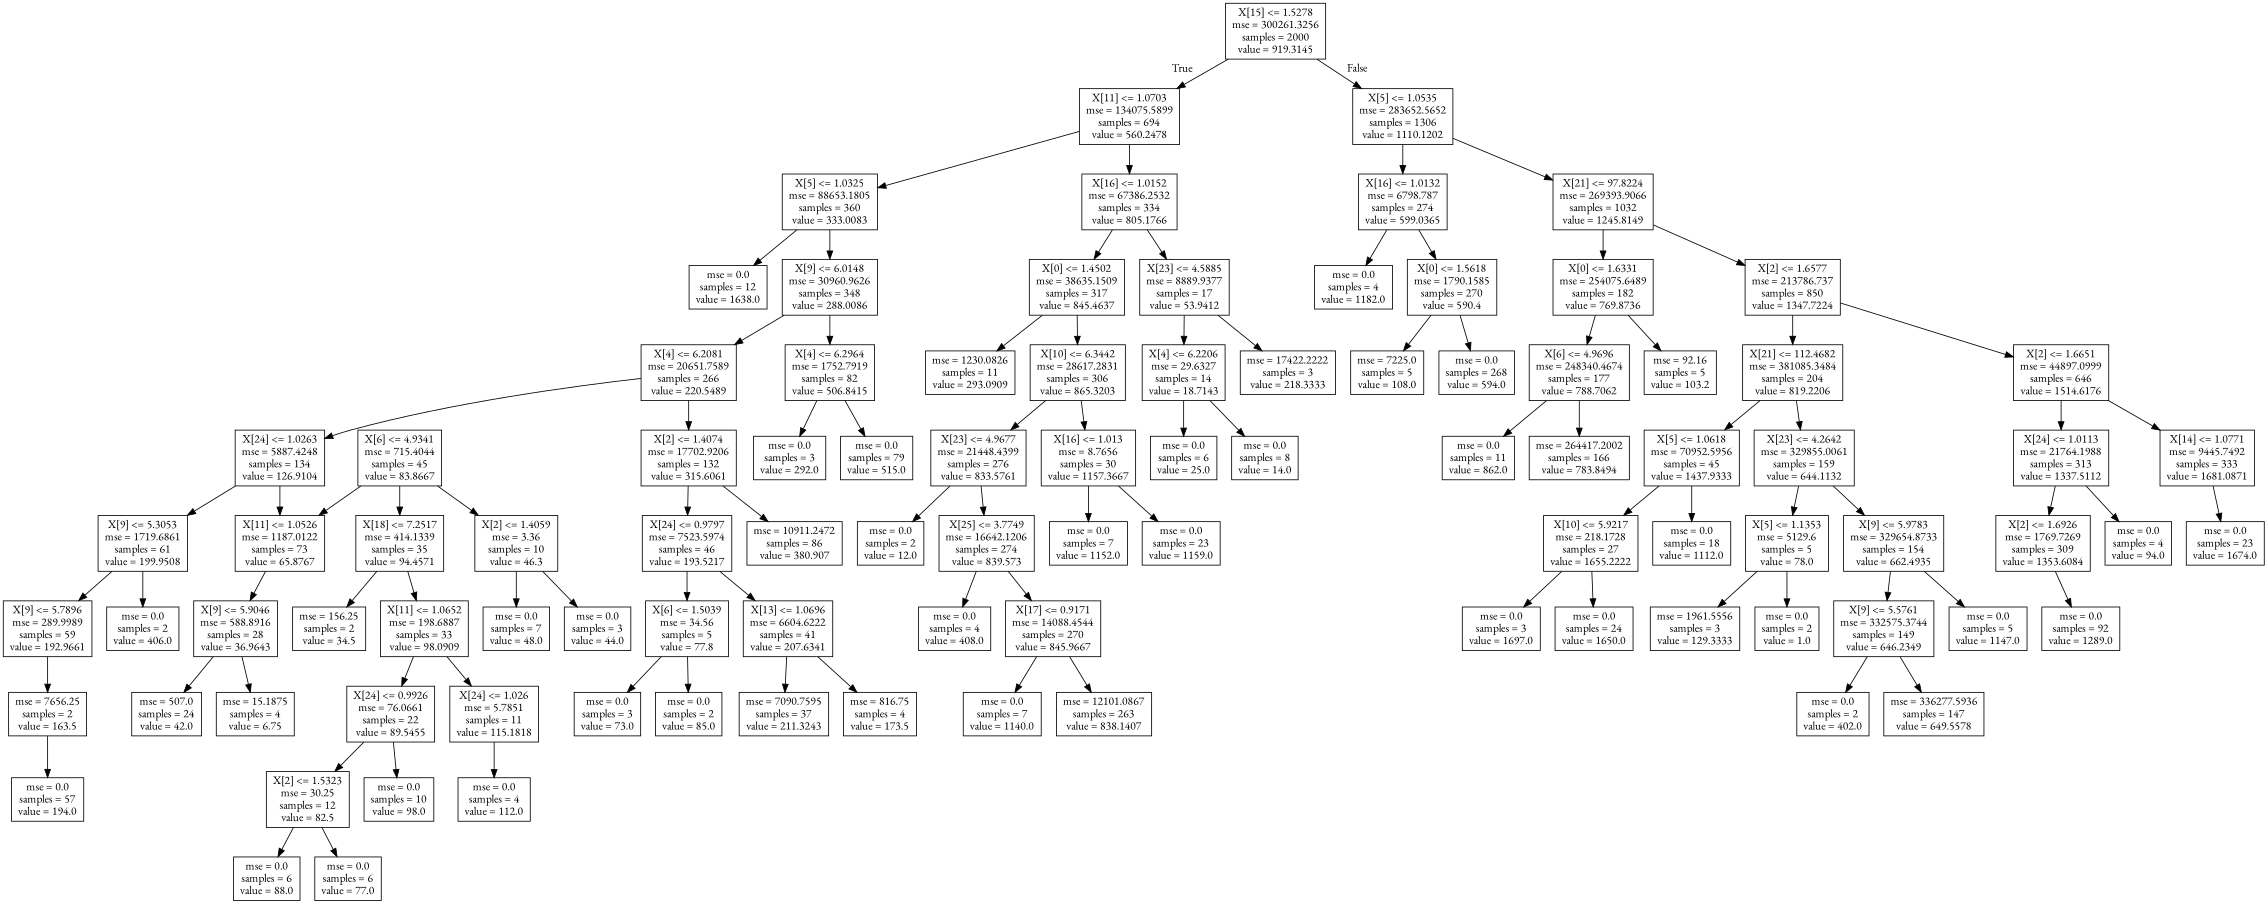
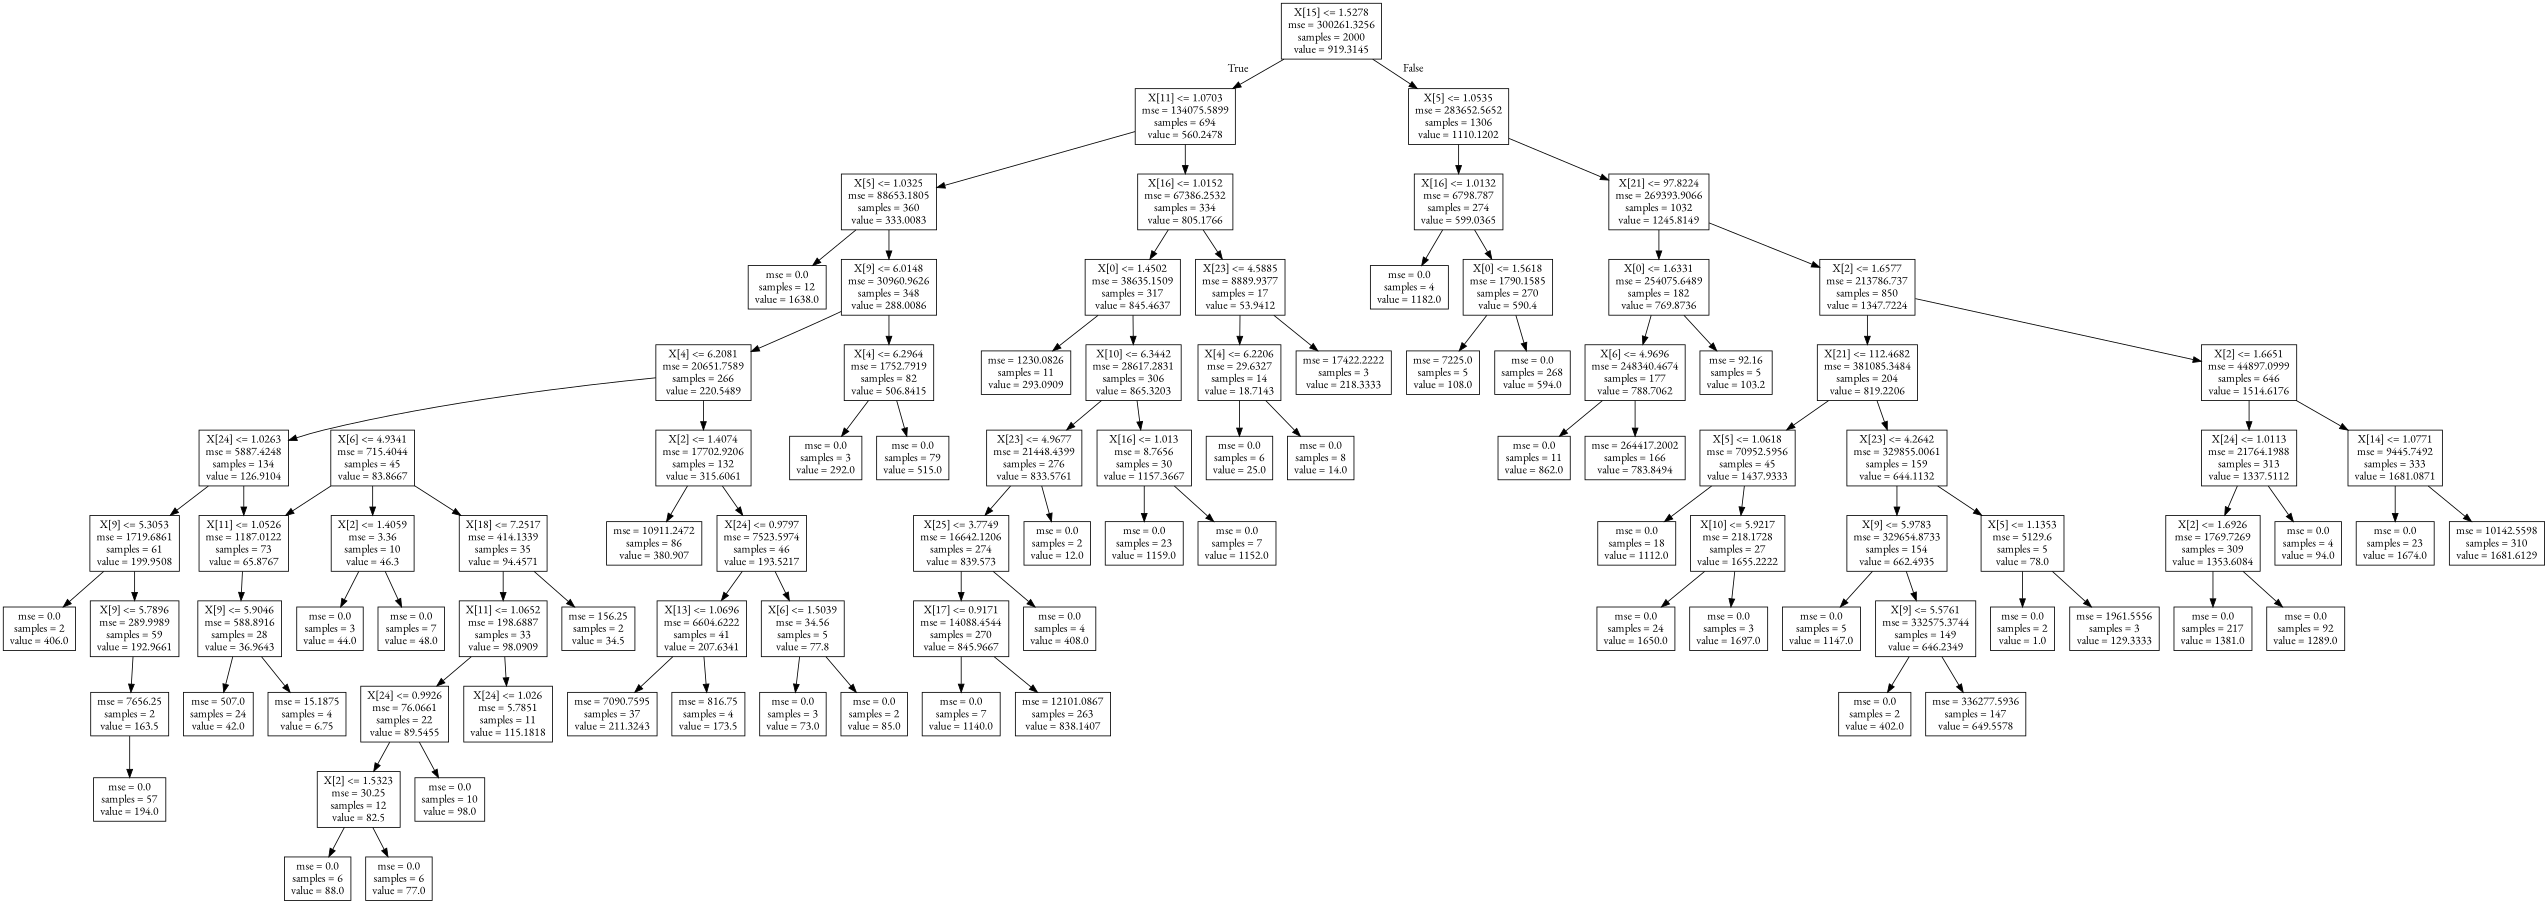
  digraph {
    fontname="EB Garamond"
    node [fontname="EB Garamond" shape=box]
    edge [fontname="EB Garamond"]
    n1 [label="X[15] <= 1.5278\nmse = 300261.3256\nsamples = 2000\nvalue = 919.3145"]
    n2 [label="X[11] <= 1.0703\nmse = 134075.5899\nsamples = 694\nvalue = 560.2478"]
    n3 [label="X[5] <= 1.0535\nmse = 283652.5652\nsamples = 1306\nvalue = 1110.1202"]
    n4 [label="X[5] <= 1.0325\nmse = 88653.1805\nsamples = 360\nvalue = 333.0083"]
    n5 [label="X[16] <= 1.0152\nmse = 67386.2532\nsamples = 334\nvalue = 805.1766"]
    n6 [label="X[16] <= 1.0132\nmse = 6798.787\nsamples = 274\nvalue = 599.0365"]
    n7 [label="X[21] <= 97.8224\nmse = 269393.9066\nsamples = 1032\nvalue = 1245.8149"]
    n8 [label="mse = 0.0\nsamples = 12\nvalue = 1638.0"]
    n9 [label="X[9] <= 6.0148\nmse = 30960.9626\nsamples = 348\nvalue = 288.0086"]
    n10 [label="X[0] <= 1.4502\nmse = 38635.1509\nsamples = 317\nvalue = 845.4637"]
    n11 [label="X[23] <= 4.5885\nmse = 8889.9377\nsamples = 17\nvalue = 53.9412"]
    n12 [label="X[4] <= 6.2081\nmse = 20651.7589\nsamples = 266\nvalue = 220.5489"]
    n13 [label="X[4] <= 6.2964\nmse = 1752.7919\nsamples = 82\nvalue = 506.8415"]
    n14 [label="X[2] <= 1.4074\nmse = 17702.9206\nsamples = 132\nvalue = 315.6061"]
    n15 [label="X[24] <= 1.0263\nmse = 5887.4248\nsamples = 134\nvalue = 126.9104"]
    n16 [label="mse = 0.0\nsamples = 79\nvalue = 515.0"]
    n17 [label="mse = 0.0\nsamples = 3\nvalue = 292.0"]
    n18 [label="mse = 10911.2472\nsamples = 86\nvalue = 380.907"]
    n19 [label="X[24] <= 0.9797\nmse = 7523.5974\nsamples = 46\nvalue = 193.5217"]
    n20 [label="X[11] <= 1.0526\nmse = 1187.0122\nsamples = 73\nvalue = 65.8767"]
    n21 [label="X[9] <= 5.3053\nmse = 1719.6861\nsamples = 61\nvalue = 199.9508"]
    n22 [label="X[6] <= 1.5039\nmse = 34.56\nsamples = 5\nvalue = 77.8"]
    n23 [label="X[13] <= 1.0696\nmse = 6604.6222\nsamples = 41\nvalue = 207.6341"]
    n24 [label="mse = 0.0\nsamples = 2\nvalue = 85.0"]
    n25 [label="mse = 0.0\nsamples = 3\nvalue = 73.0"]
    n26 [label="mse = 816.75\nsamples = 4\nvalue = 173.5"]
    n27 [label="mse = 7090.7595\nsamples = 37\nvalue = 211.3243"]
    n28 [label="X[9] <= 5.9046\nmse = 588.8916\nsamples = 28\nvalue = 36.9643"]
    n29 [label="mse = 0.0\nsamples = 2\nvalue = 406.0"]
    n30 [label="X[9] <= 5.7896\nmse = 289.9989\nsamples = 59\nvalue = 192.9661"]
    n31 [label="mse = 15.1875\nsamples = 4\nvalue = 6.75"]
    n32 [label="mse = 507.0\nsamples = 24\nvalue = 42.0"]
    n33 [label="X[6] <= 4.9341\nmse = 715.4044\nsamples = 45\nvalue = 83.8667"]
    n34 [label="X[2] <= 1.4059\nmse = 3.36\nsamples = 10\nvalue = 46.3"]
    n35 [label="X[18] <= 7.2517\nmse = 414.1339\nsamples = 35\nvalue = 94.4571"]
    n36 [label="mse = 0.0\nsamples = 7\nvalue = 48.0"]
    n37 [label="mse = 0.0\nsamples = 3\nvalue = 44.0"]
    n38 [label="mse = 156.25\nsamples = 2\nvalue = 34.5"]
    n39 [label="X[11] <= 1.0652\nmse = 198.6887\nsamples = 33\nvalue = 98.0909"]
    n40 [label="X[24] <= 1.026\nmse = 5.7851\nsamples = 11\nvalue = 115.1818"]
    n41 [label="X[24] <= 0.9926\nmse = 76.0661\nsamples = 22\nvalue = 89.5455"]
-   n42 [label="mse = 0.0\nsamples = 4\nvalue = 112.0"]
    n43 [label="mse = 0.0\nsamples = 10\nvalue = 98.0"]
    n44 [label="X[2] <= 1.5323\nmse = 30.25\nsamples = 12\nvalue = 82.5"]
    n45 [label="mse = 0.0\nsamples = 6\nvalue = 88.0"]
    n46 [label="mse = 0.0\nsamples = 6\nvalue = 77.0"]
    n47 [label="mse = 7656.25\nsamples = 2\nvalue = 163.5"]
    n48 [label="mse = 0.0\nsamples = 57\nvalue = 194.0"]
    n49 [label="mse = 1230.0826\nsamples = 11\nvalue = 293.0909"]
    n50 [label="X[10] <= 6.3442\nmse = 28617.2831\nsamples = 306\nvalue = 865.3203"]
    n51 [label="X[4] <= 6.2206\nmse = 29.6327\nsamples = 14\nvalue = 18.7143"]
    n52 [label="mse = 17422.2222\nsamples = 3\nvalue = 218.3333"]
    n53 [label="X[16] <= 1.013\nmse = 8.7656\nsamples = 30\nvalue = 1157.3667"]
    n54 [label="X[23] <= 4.9677\nmse = 21448.4399\nsamples = 276\nvalue = 833.5761"]
    n55 [label="mse = 0.0\nsamples = 23\nvalue = 1159.0"]
    n56 [label="mse = 0.0\nsamples = 7\nvalue = 1152.0"]
    n57 [label="X[25] <= 3.7749\nmse = 16642.1206\nsamples = 274\nvalue = 839.573"]
    n58 [label="mse = 0.0\nsamples = 2\nvalue = 12.0"]
    n59 [label="mse = 0.0\nsamples = 4\nvalue = 408.0"]
    n60 [label="X[17] <= 0.9171\nmse = 14088.4544\nsamples = 270\nvalue = 845.9667"]
    n61 [label="mse = 12101.0867\nsamples = 263\nvalue = 838.1407"]
    n62 [label="mse = 0.0\nsamples = 7\nvalue = 1140.0"]
    n63 [label="mse = 0.0\nsamples = 8\nvalue = 14.0"]
    n64 [label="mse = 0.0\nsamples = 6\nvalue = 25.0"]
    n65 [label="mse = 0.0\nsamples = 4\nvalue = 1182.0"]
    n66 [label="X[0] <= 1.5618\nmse = 1790.1585\nsamples = 270\nvalue = 590.4"]
    n67 [label="X[0] <= 1.6331\nmse = 254075.6489\nsamples = 182\nvalue = 769.8736"]
    n68 [label="X[2] <= 1.6577\nmse = 213786.737\nsamples = 850\nvalue = 1347.7224"]
    n69 [label="mse = 7225.0\nsamples = 5\nvalue = 108.0"]
    n70 [label="mse = 0.0\nsamples = 268\nvalue = 594.0"]
    n71 [label="X[6] <= 4.9696\nmse = 248340.4674\nsamples = 177\nvalue = 788.7062"]
    n72 [label="mse = 92.16\nsamples = 5\nvalue = 103.2"]
    n73 [label="X[21] <= 112.4682\nmse = 381085.3484\nsamples = 204\nvalue = 819.2206"]
    n74 [label="X[2] <= 1.6651\nmse = 44897.0999\nsamples = 646\nvalue = 1514.6176"]
    n75 [label="mse = 264417.2002\nsamples = 166\nvalue = 783.8494"]
    n76 [label="mse = 0.0\nsamples = 11\nvalue = 862.0"]
    n77 [label="X[23] <= 4.2642\nmse = 329855.0061\nsamples = 159\nvalue = 644.1132"]
    n78 [label="X[5] <= 1.0618\nmse = 70952.5956\nsamples = 45\nvalue = 1437.9333"]
    n79 [label="X[14] <= 1.0771\nmse = 9445.7492\nsamples = 333\nvalue = 1681.0871"]
    n80 [label="X[24] <= 1.0113\nmse = 21764.1988\nsamples = 313\nvalue = 1337.5112"]
    n81 [label="X[9] <= 5.9783\nmse = 329654.8733\nsamples = 154\nvalue = 662.4935"]
    n82 [label="X[5] <= 1.1353\nmse = 5129.6\nsamples = 5\nvalue = 78.0"]
    n83 [label="mse = 0.0\nsamples = 18\nvalue = 1112.0"]
    n84 [label="X[10] <= 5.9217\nmse = 218.1728\nsamples = 27\nvalue = 1655.2222"]
    n85 [label="X[9] <= 5.5761\nmse = 332575.3744\nsamples = 149\nvalue = 646.2349"]
    n86 [label="mse = 0.0\nsamples = 5\nvalue = 1147.0"]
    n87 [label="mse = 1961.5556\nsamples = 3\nvalue = 129.3333"]
    n88 [label="mse = 0.0\nsamples = 2\nvalue = 1.0"]
    n89 [label="mse = 336277.5936\nsamples = 147\nvalue = 649.5578"]
    n90 [label="mse = 0.0\nsamples = 2\nvalue = 402.0"]
    n91 [label="mse = 0.0\nsamples = 3\nvalue = 1697.0"]
    n92 [label="mse = 0.0\nsamples = 24\nvalue = 1650.0"]
    n93 [label="mse = 0.0\nsamples = 23\nvalue = 1674.0"]
+   n94 [label="mse = 10142.5598\nsamples = 310\nvalue = 1681.6129"]
    n95 [label="X[2] <= 1.6926\nmse = 1769.7269\nsamples = 309\nvalue = 1353.6084"]
    n96 [label="mse = 0.0\nsamples = 4\nvalue = 94.0"]
    n97 [label="mse = 0.0\nsamples = 92\nvalue = 1289.0"]
+   n98 [label="mse = 0.0\nsamples = 217\nvalue = 1381.0"]
    n1 -> n2 [headlabel=True labelangle=45 labeldistance=2.5]
    n1 -> n3 [headlabel=False labelangle=-45 labeldistance=2.5]
    n2 -> n4
    n2 -> n5
    n3 -> n6
    n3 -> n7
    n4 -> n8
    n4 -> n9
    n5 -> n10
    n5 -> n11
    n6 -> n65
    n6 -> n66
    n7 -> n67
    n7 -> n68
    n9 -> n12
    n9 -> n13
    n10 -> n49
    n10 -> n50
    n11 -> n51
    n11 -> n52
    n12 -> n14
    n12 -> n15
    n13 -> n16
    n13 -> n17
    n14 -> n18
    n14 -> n19
    n15 -> n20
    n15 -> n21
    n19 -> n22
    n19 -> n23
    n20 -> n28
    n21 -> n29
    n21 -> n30
    n22 -> n24
    n22 -> n25
    n23 -> n26
    n23 -> n27
    n28 -> n31
    n28 -> n32
    n30 -> n47
    n33 -> n20
    n33 -> n34
    n33 -> n35
    n34 -> n36
    n34 -> n37
    n35 -> n38
    n35 -> n39
    n39 -> n40
    n39 -> n41
-   n40 -> n42
    n41 -> n43
    n41 -> n44
    n44 -> n45
    n44 -> n46
    n47 -> n48
    n50 -> n53
    n50 -> n54
    n51 -> n63
    n51 -> n64
    n53 -> n55
    n53 -> n56
    n54 -> n57
    n54 -> n58
    n57 -> n59
    n57 -> n60
    n60 -> n61
    n60 -> n62
    n66 -> n69
    n66 -> n70
    n67 -> n71
    n67 -> n72
    n68 -> n73
    n68 -> n74
    n71 -> n75
    n71 -> n76
    n73 -> n77
    n73 -> n78
    n74 -> n79
    n74 -> n80
    n77 -> n81
    n77 -> n82
    n78 -> n83
    n78 -> n84
    n79 -> n93
+   n79 -> n94
    n80 -> n95
    n80 -> n96
    n81 -> n85
    n81 -> n86
    n82 -> n87
    n82 -> n88
    n84 -> n91
    n84 -> n92
    n85 -> n89
    n85 -> n90
    n95 -> n97
+   n95 -> n98
  }
